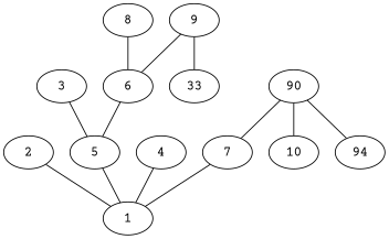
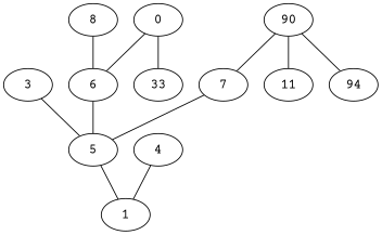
  graph {
    fontname="Courier Prime"
    node [chem=C fontname="Courier Prime"]
    edge [fontname="Courier Prime" valence=1]
-   2 [chem=F]
    1
    3 [chem=F]
    5
    4 [chem=F]
    6
    7
    8 [chem=Cl]
-   9
+   9 [label=0]
    n10 [chem=H label=33]
    n11 [label=90]
-   11 [label=10]
+   11
    n13 [chem=H label=94]
-   2 -- 1
    3 -- 5
    5 -- 1
    4 -- 1
    6 -- 5 [valence=2]
-   7 -- 1
+   7 -- 5
    8 -- 6
    9 -- 6
    9 -- n10
    n11 -- 7 [valence=2]
    n11 -- 11
    n11 -- n13
  }
